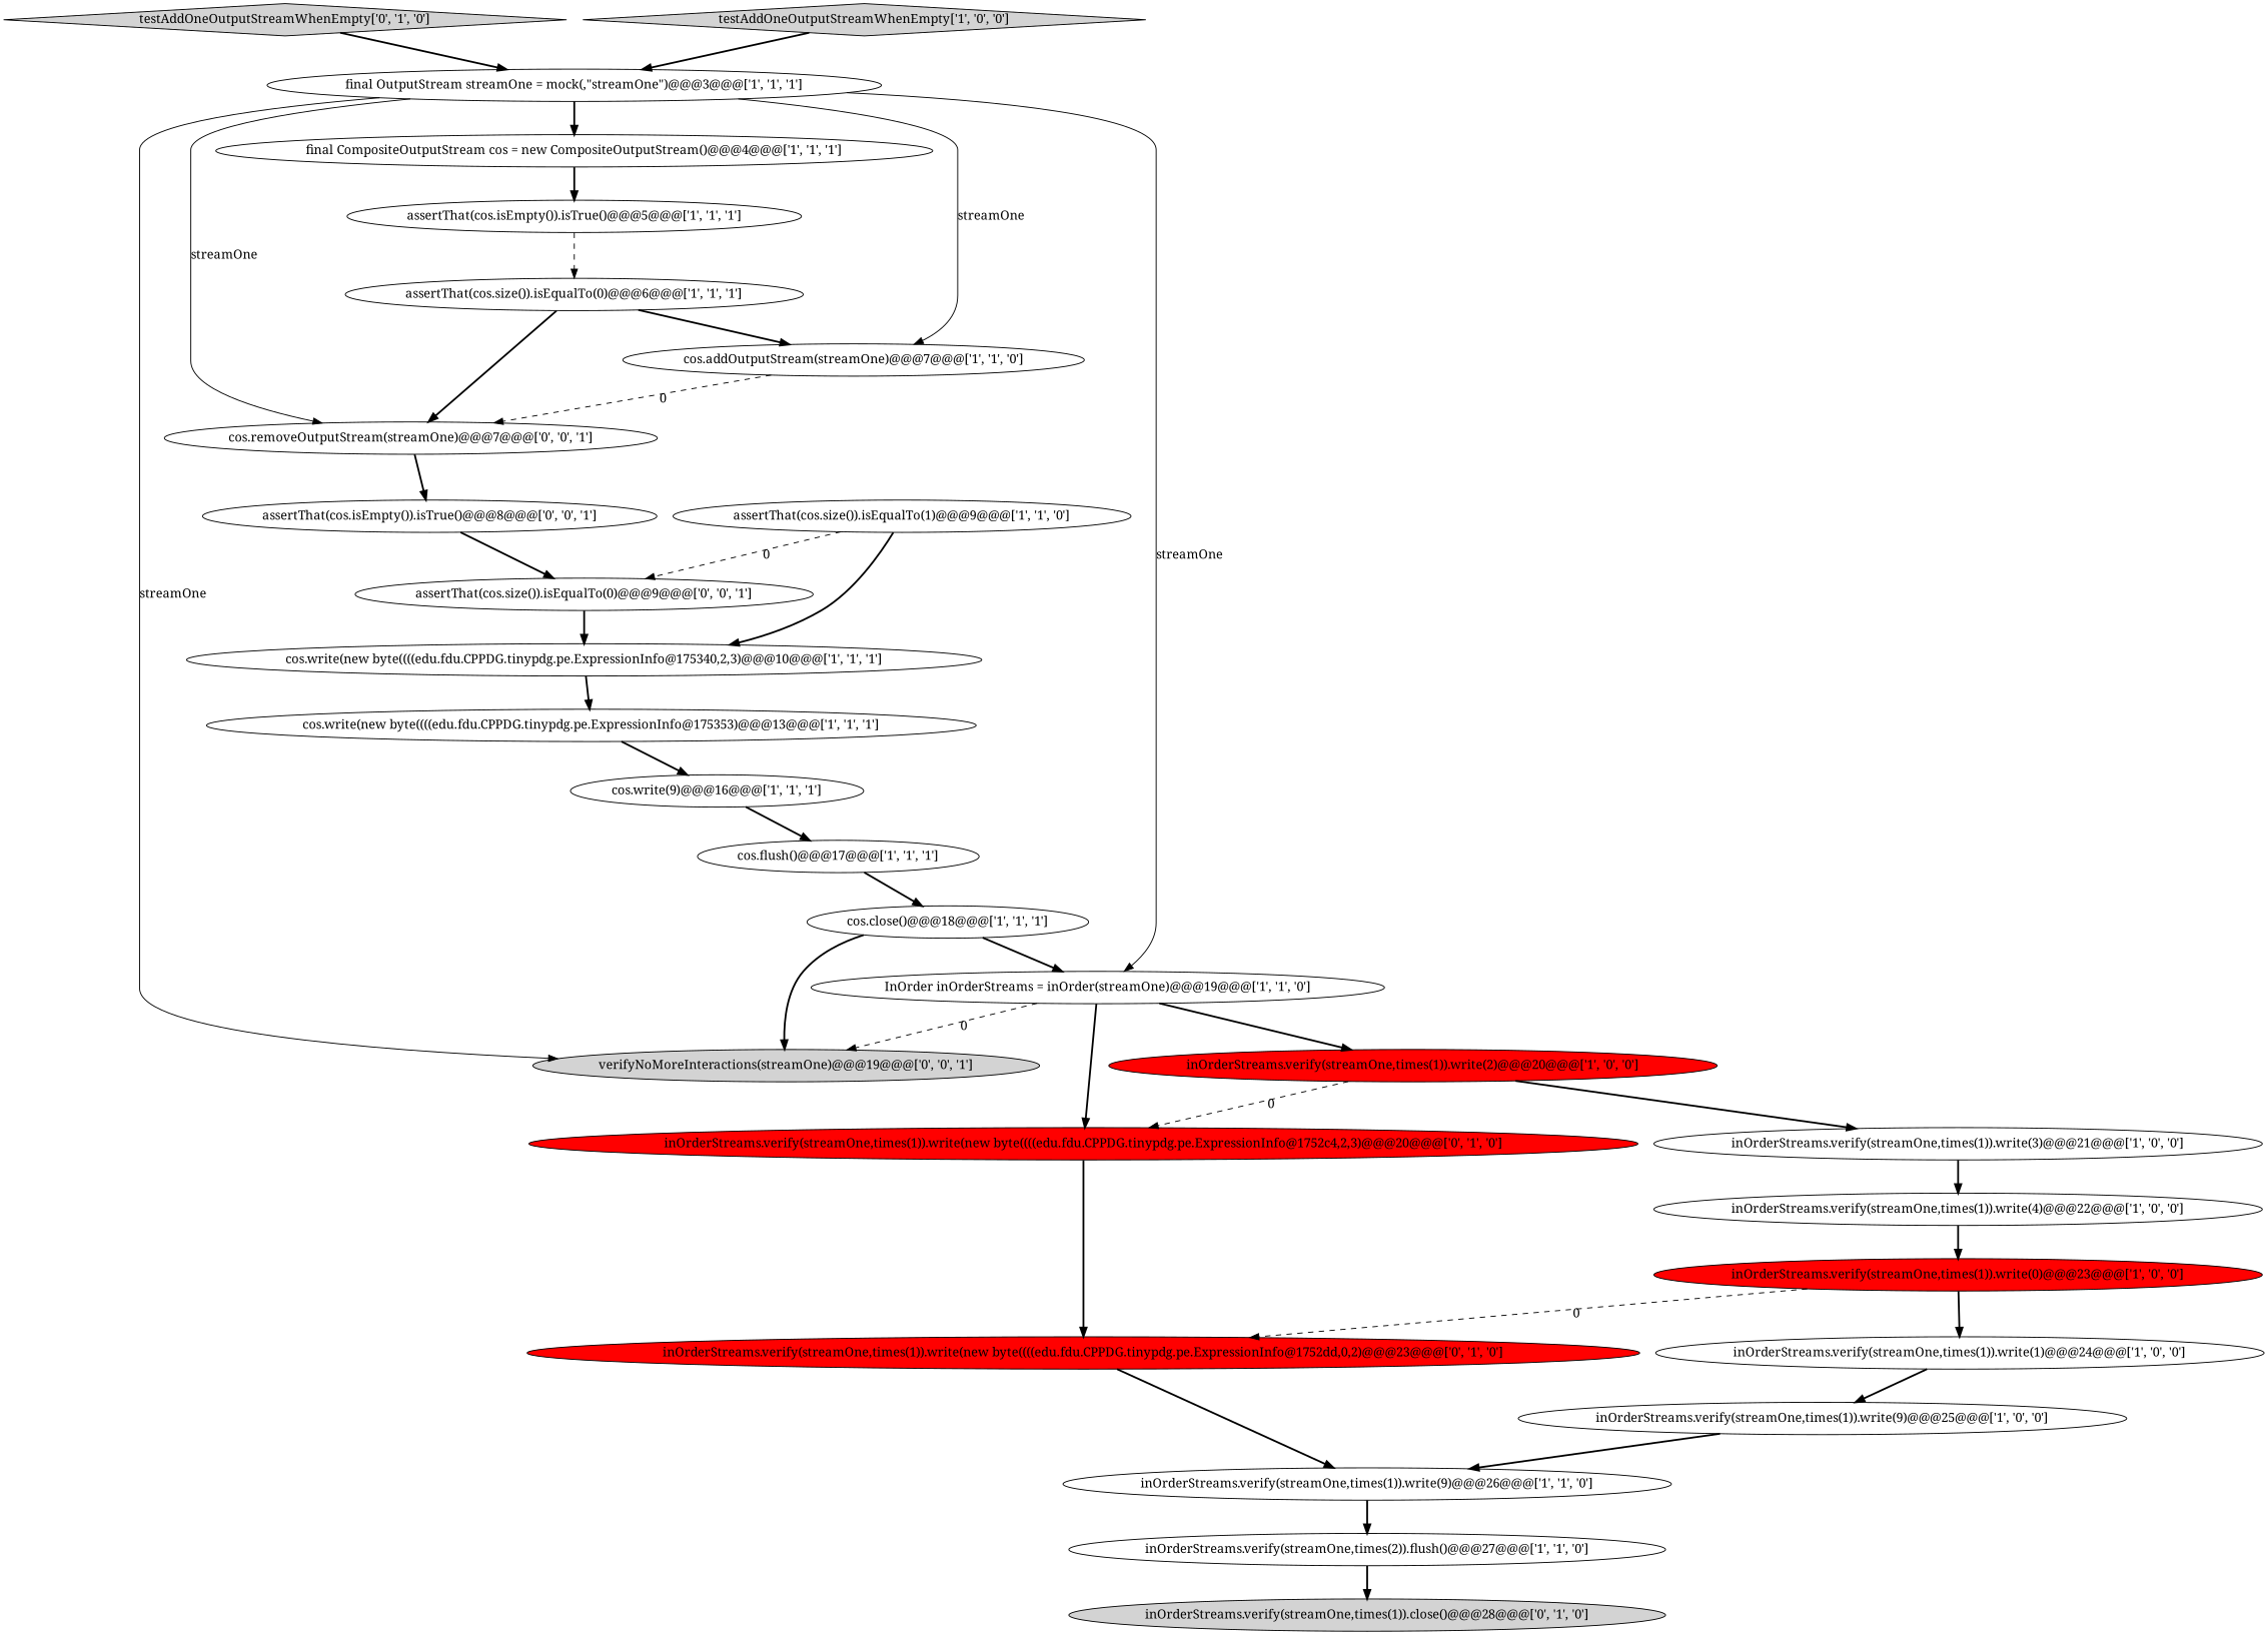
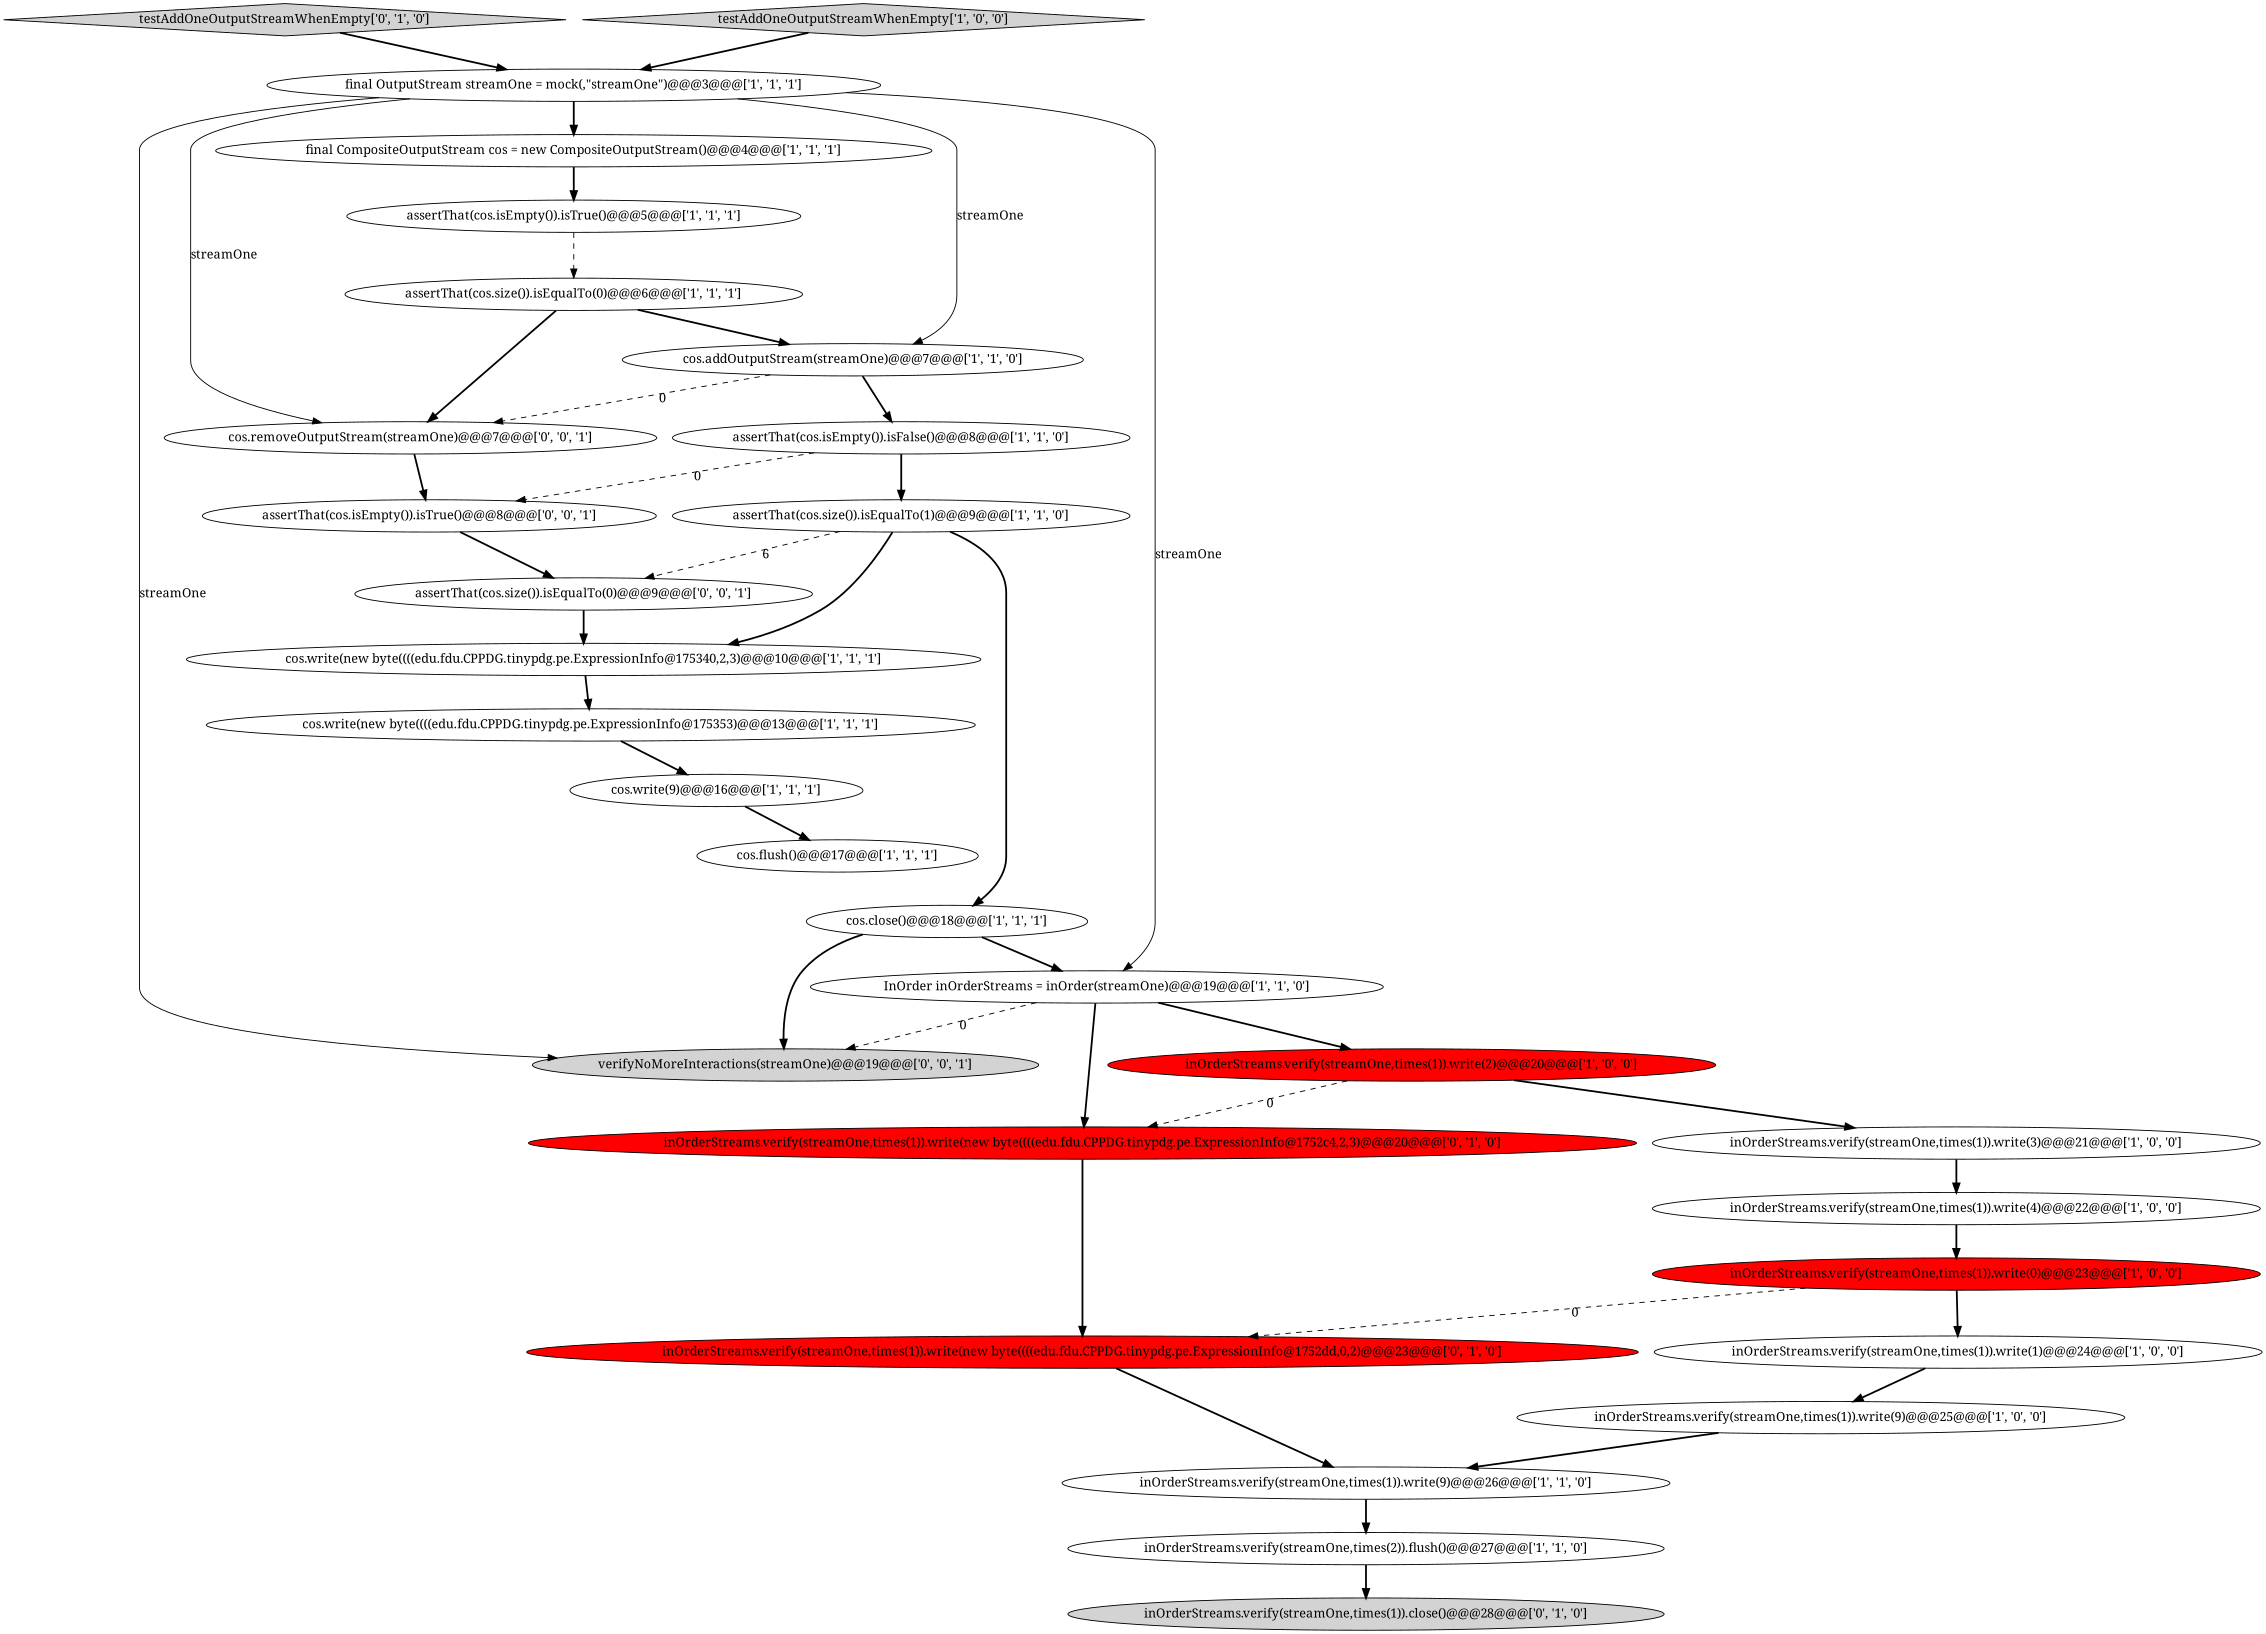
  digraph {
    fontname="Noto Serif"
    node [fillcolor=white fontname="Noto Serif" shape=ellipse style=filled]
    edge [fontname="Noto Serif" style=bold]
    n1 [label="cos.close()@@@18@@@['1', '1', '1']"]
    n2 [fillcolor=lightgray label="verifyNoMoreInteractions(streamOne)@@@19@@@['0', '0', '1']"]
    n3 [label="InOrder inOrderStreams = inOrder(streamOne)@@@19@@@['1', '1', '0']"]
    n4 [fillcolor=red label="inOrderStreams.verify(streamOne,times(1)).write(2)@@@20@@@['1', '0', '0']"]
    n5 [fillcolor=red label="inOrderStreams.verify(streamOne,times(1)).write(new byte((((edu.fdu.CPPDG.tinypdg.pe.ExpressionInfo@1752c4,2,3)@@@20@@@['0', '1', '0']"]
    n6 [label="assertThat(cos.size()).isEqualTo(0)@@@6@@@['1', '1', '1']"]
    n7 [label="cos.removeOutputStream(streamOne)@@@7@@@['0', '0', '1']"]
    n8 [label="cos.addOutputStream(streamOne)@@@7@@@['1', '1', '0']"]
    n9 [label="assertThat(cos.isEmpty()).isTrue()@@@8@@@['0', '0', '1']"]
+   n10 [label="assertThat(cos.isEmpty()).isFalse()@@@8@@@['1', '1', '0']"]
    n11 [label="cos.write(new byte((((edu.fdu.CPPDG.tinypdg.pe.ExpressionInfo@175353)@@@13@@@['1', '1', '1']"]
    n12 [label="cos.write(9)@@@16@@@['1', '1', '1']"]
    n13 [label="cos.flush()@@@17@@@['1', '1', '1']"]
    n14 [label="final OutputStream streamOne = mock(,\"streamOne\")@@@3@@@['1', '1', '1']"]
    n15 [label="final CompositeOutputStream cos = new CompositeOutputStream()@@@4@@@['1', '1', '1']"]
    n16 [label="assertThat(cos.isEmpty()).isTrue()@@@5@@@['1', '1', '1']"]
    n17 [label="inOrderStreams.verify(streamOne,times(1)).write(1)@@@24@@@['1', '0', '0']"]
    n18 [label="inOrderStreams.verify(streamOne,times(1)).write(9)@@@25@@@['1', '0', '0']"]
    n19 [label="inOrderStreams.verify(streamOne,times(1)).write(9)@@@26@@@['1', '1', '0']"]
    n20 [fillcolor=lightgray label="inOrderStreams.verify(streamOne,times(1)).close()@@@28@@@['0', '1', '0']"]
    n21 [label="assertThat(cos.size()).isEqualTo(1)@@@9@@@['1', '1', '0']"]
    n22 [label="assertThat(cos.size()).isEqualTo(0)@@@9@@@['0', '0', '1']"]
    n23 [label="cos.write(new byte((((edu.fdu.CPPDG.tinypdg.pe.ExpressionInfo@175340,2,3)@@@10@@@['1', '1', '1']"]
    n24 [fillcolor=lightgray label="testAddOneOutputStreamWhenEmpty['0', '1', '0']" shape=diamond]
    n25 [label="inOrderStreams.verify(streamOne,times(1)).write(3)@@@21@@@['1', '0', '0']"]
    n26 [fillcolor=red label="inOrderStreams.verify(streamOne,times(1)).write(new byte((((edu.fdu.CPPDG.tinypdg.pe.ExpressionInfo@1752dd,0,2)@@@23@@@['0', '1', '0']"]
    n27 [label="inOrderStreams.verify(streamOne,times(1)).write(4)@@@22@@@['1', '0', '0']"]
    n28 [fillcolor=red label="inOrderStreams.verify(streamOne,times(1)).write(0)@@@23@@@['1', '0', '0']"]
    n29 [fillcolor=lightgray label="testAddOneOutputStreamWhenEmpty['1', '0', '0']" shape=diamond]
    n30 [label="inOrderStreams.verify(streamOne,times(2)).flush()@@@27@@@['1', '1', '0']"]
    n1 -> n2
    n1 -> n3
    n3 -> n2 [label=0 style=dashed]
    n3 -> n4
    n3 -> n5
    n4 -> n5 [label=0 style=dashed]
    n4 -> n25
    n5 -> n26
    n6 -> n7
    n6 -> n8
    n7 -> n9
    n8 -> n7 [label=0 style=dashed]
+   n8 -> n10
    n9 -> n22
+   n10 -> n9 [label=0 style=dashed]
+   n10 -> n21
    n11 -> n12
    n12 -> n13
-   n13 -> n1
+   n21 -> n1
    n14 -> n2 [label=streamOne style=solid]
    n14 -> n3 [label=streamOne style=solid]
    n14 -> n7 [label=streamOne style=solid]
    n14 -> n8 [label=streamOne style=solid]
    n14 -> n15
    n15 -> n16
    n16 -> n6 [style=dashed]
    n17 -> n18
    n18 -> n19
    n19 -> n30
-   n21 -> n22 [label=0 style=dashed]
+   n21 -> n22 [label=6 style=dashed]
    n21 -> n23
    n22 -> n23
    n23 -> n11
    n24 -> n14
    n25 -> n27
    n26 -> n19
    n27 -> n28
    n28 -> n17
    n28 -> n26 [label=0 style=dashed]
    n29 -> n14
    n30 -> n20
  }
